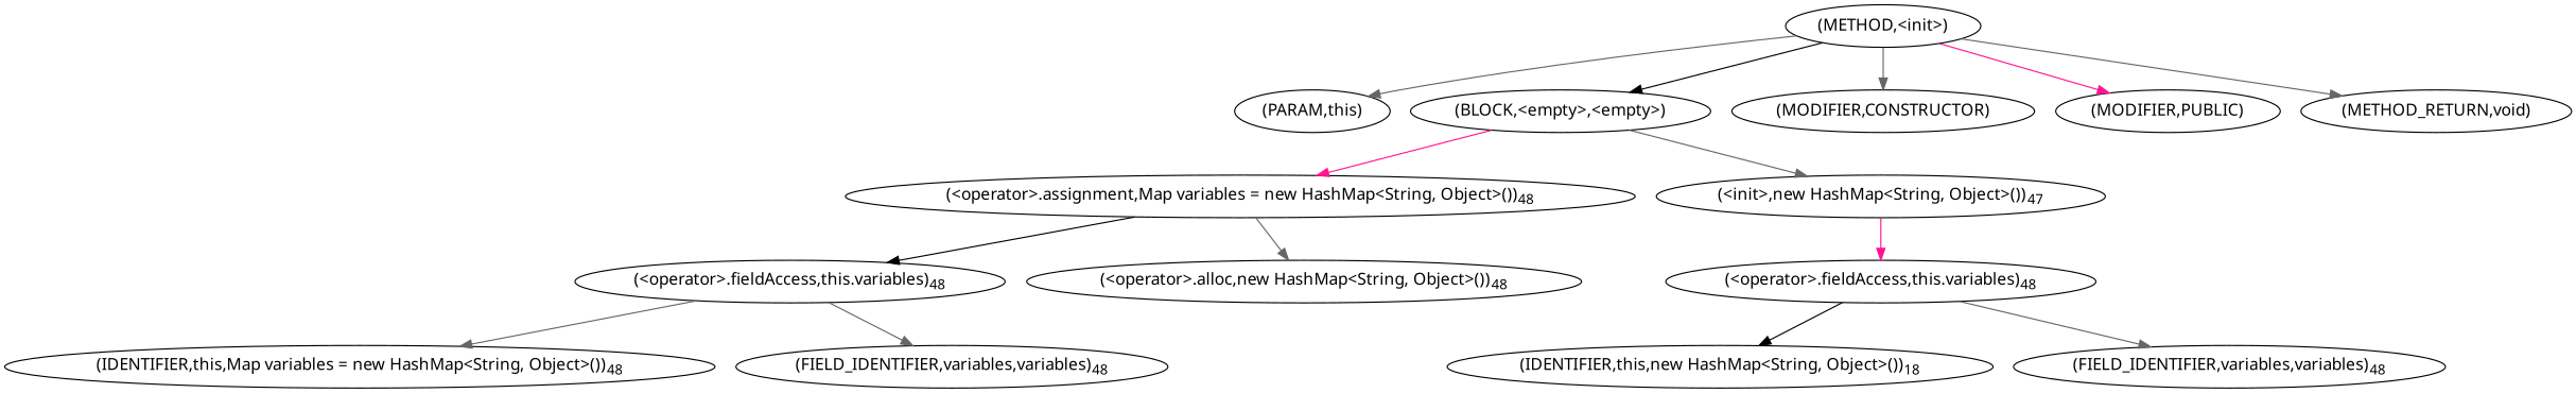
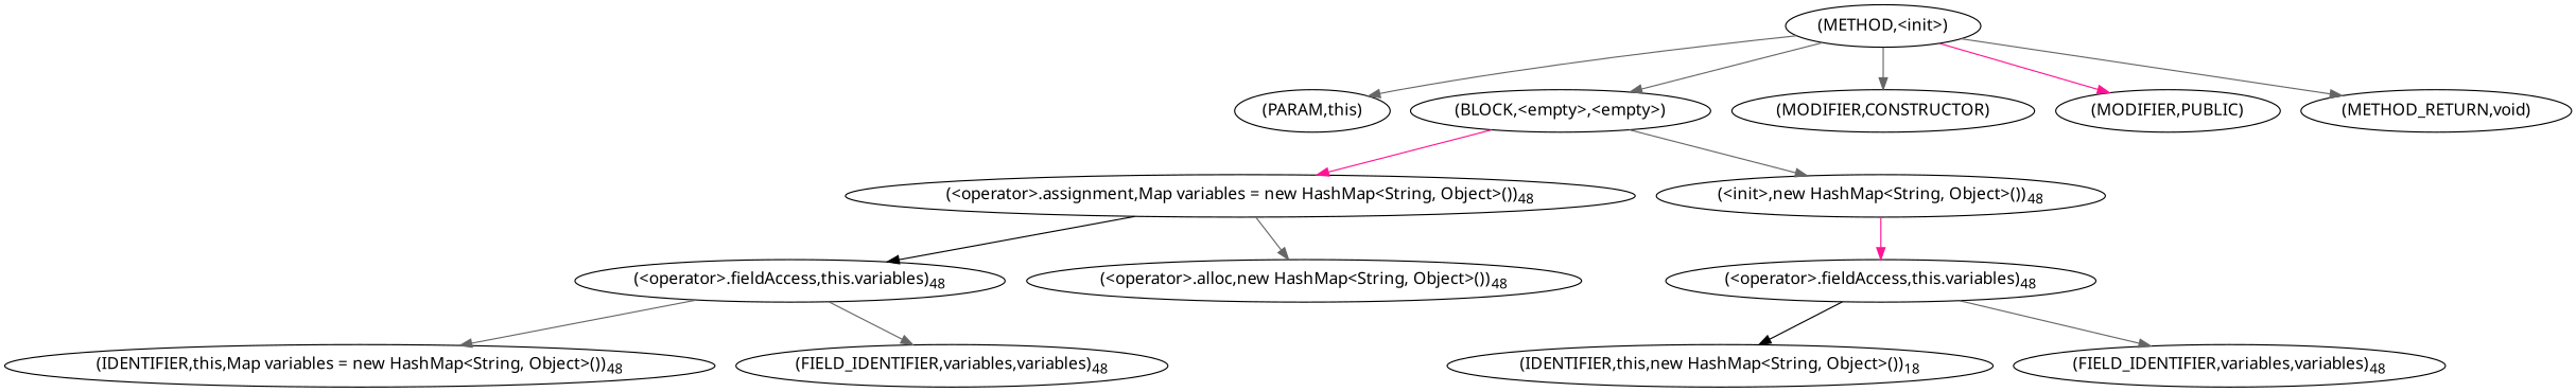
  digraph {
    fontname="Noto Sans"
    node [fontname="Noto Sans"]
    edge [color=gray40 fontname="Noto Sans"]
    n1 [label=<(METHOD,&lt;init&gt;)>]
    n2 [label=<(PARAM,this)>]
    n3 [label=<(BLOCK,&lt;empty&gt;,&lt;empty&gt;)>]
    n4 [label=<(MODIFIER,CONSTRUCTOR)>]
    n5 [label=<(MODIFIER,PUBLIC)>]
    n6 [label=<(METHOD_RETURN,void)>]
    n7 [label=<(&lt;operator&gt;.assignment,Map variables = new HashMap&lt;String, Object&gt;())<SUB>48</SUB>>]
-   n8 [label=<(&lt;init&gt;,new HashMap&lt;String, Object&gt;())<SUB>47</SUB>>]
+   n8 [label=<(&lt;init&gt;,new HashMap&lt;String, Object&gt;())<SUB>48</SUB>>]
    n9 [label=<(&lt;operator&gt;.fieldAccess,this.variables)<SUB>48</SUB>>]
    n10 [label=<(&lt;operator&gt;.alloc,new HashMap&lt;String, Object&gt;())<SUB>48</SUB>>]
    n11 [label=<(&lt;operator&gt;.fieldAccess,this.variables)<SUB>48</SUB>>]
    n12 [label=<(IDENTIFIER,this,Map variables = new HashMap&lt;String, Object&gt;())<SUB>48</SUB>>]
    n13 [label=<(FIELD_IDENTIFIER,variables,variables)<SUB>48</SUB>>]
    n14 [label=<(IDENTIFIER,this,new HashMap&lt;String, Object&gt;())<SUB>18</SUB>>]
    n15 [label=<(FIELD_IDENTIFIER,variables,variables)<SUB>48</SUB>>]
    n1 -> n2
-   n1 -> n3 [color=black]
+   n1 -> n3
    n1 -> n4
    n1 -> n5 [color=deeppink]
    n1 -> n6
    n3 -> n7 [color=deeppink]
    n3 -> n8
    n7 -> n9 [color=black]
    n7 -> n10
    n8 -> n11 [color=deeppink]
    n9 -> n12
    n9 -> n13
    n11 -> n14 [color=black]
    n11 -> n15
  }
